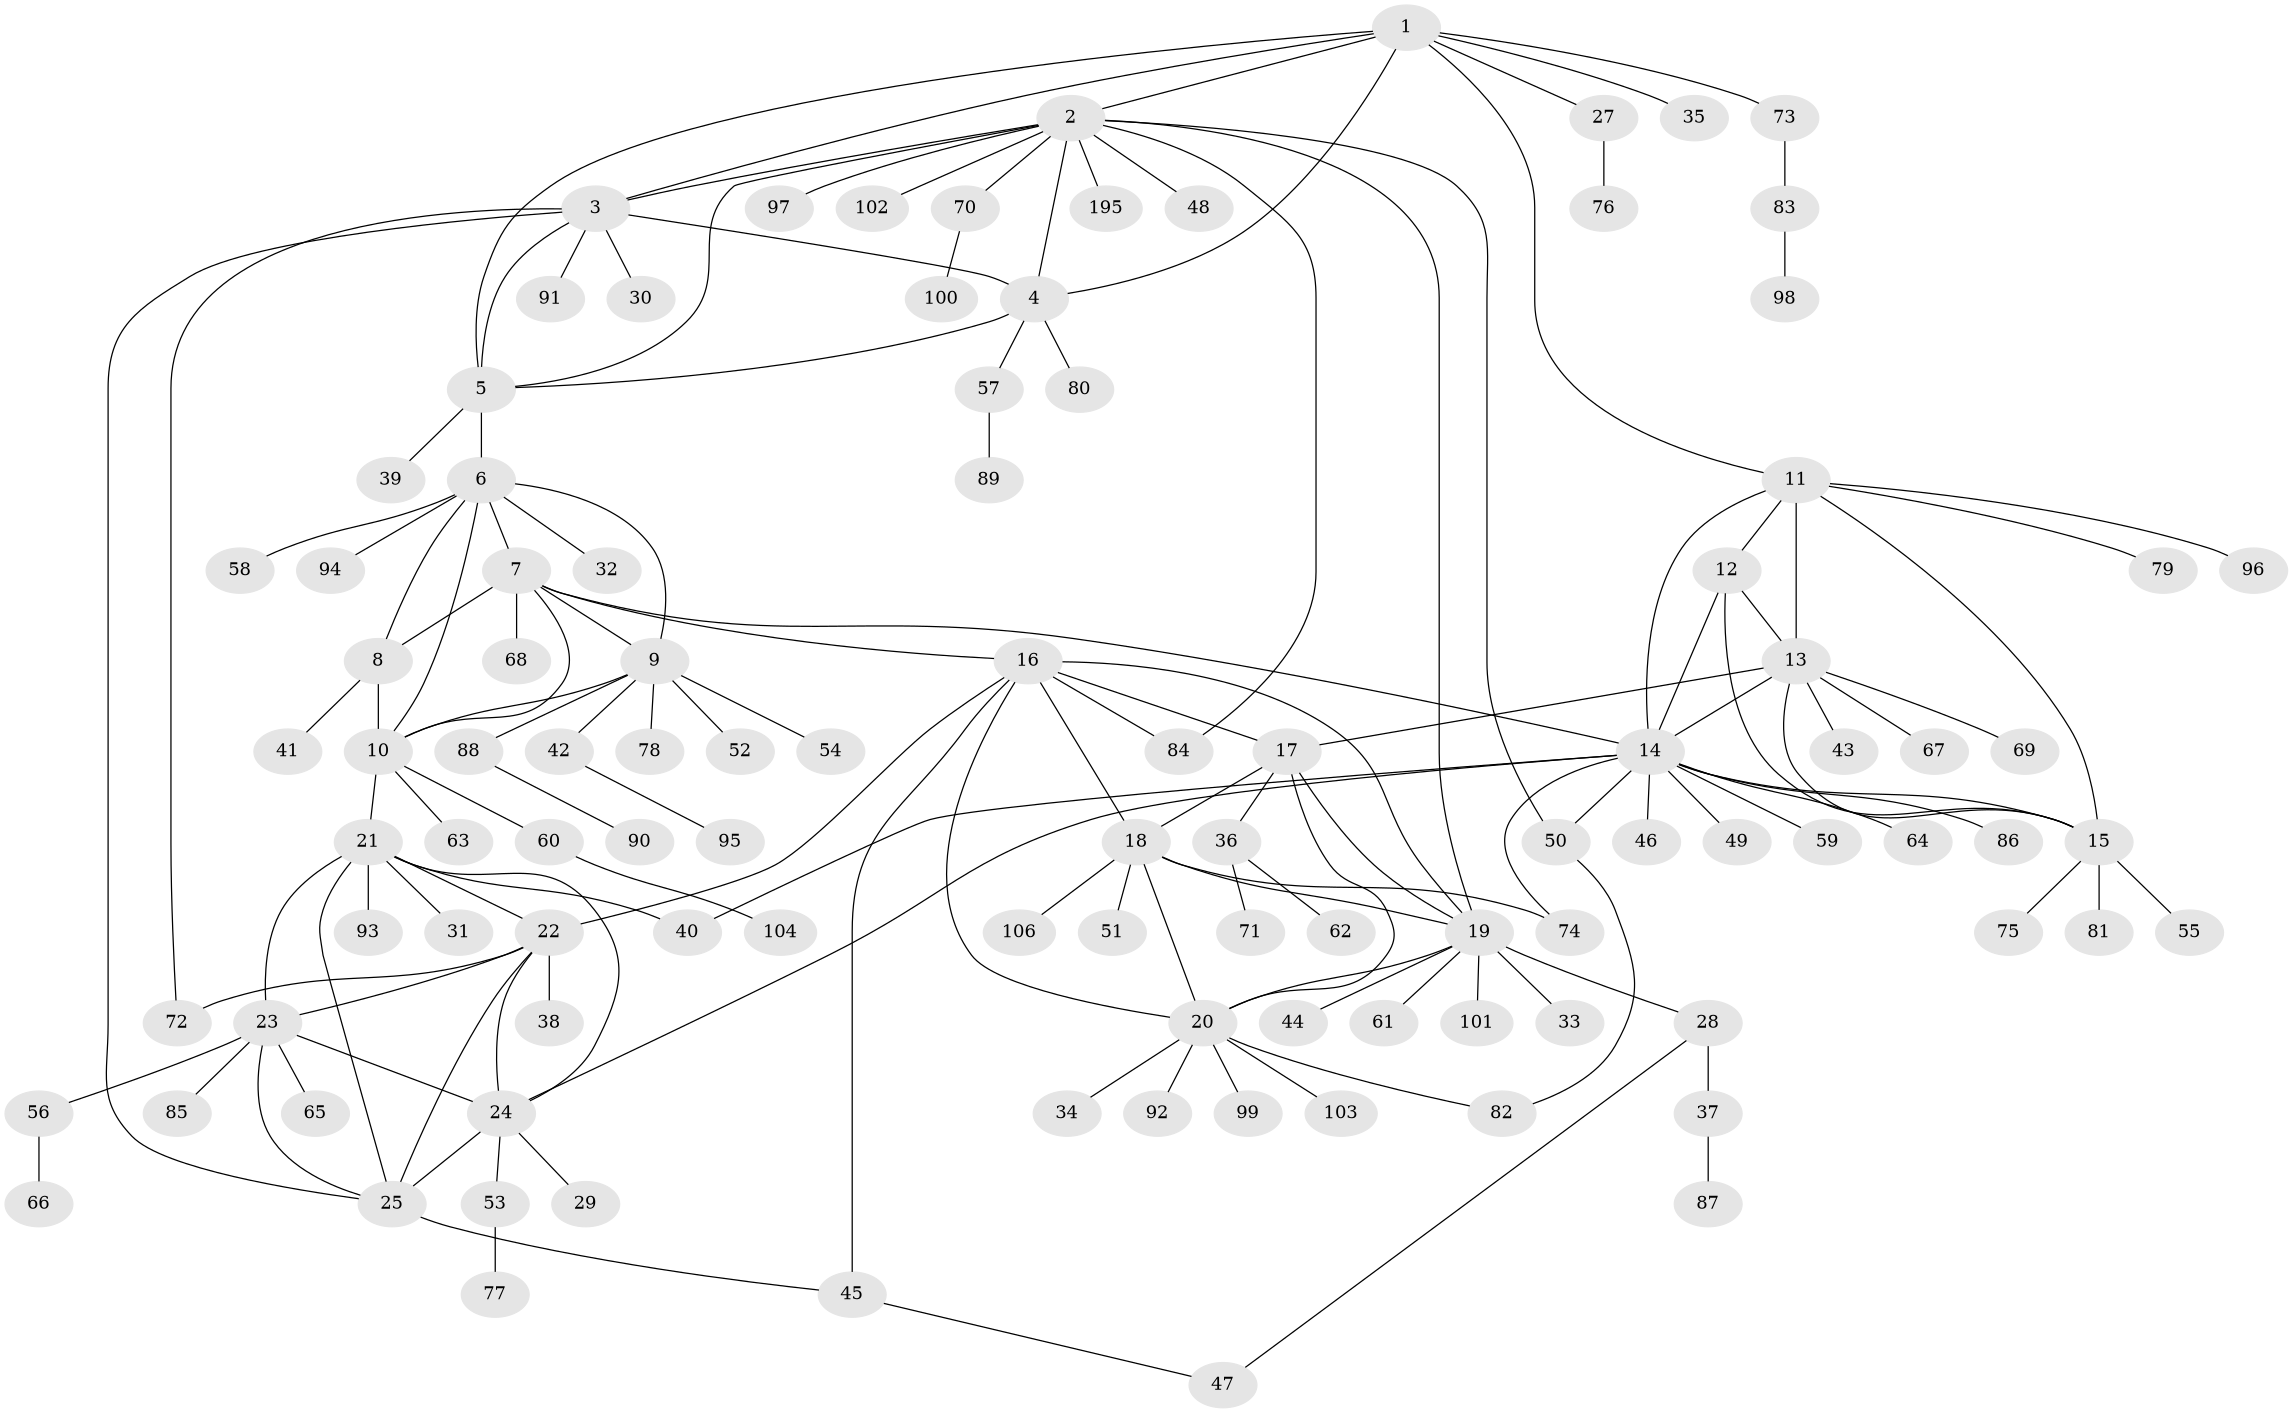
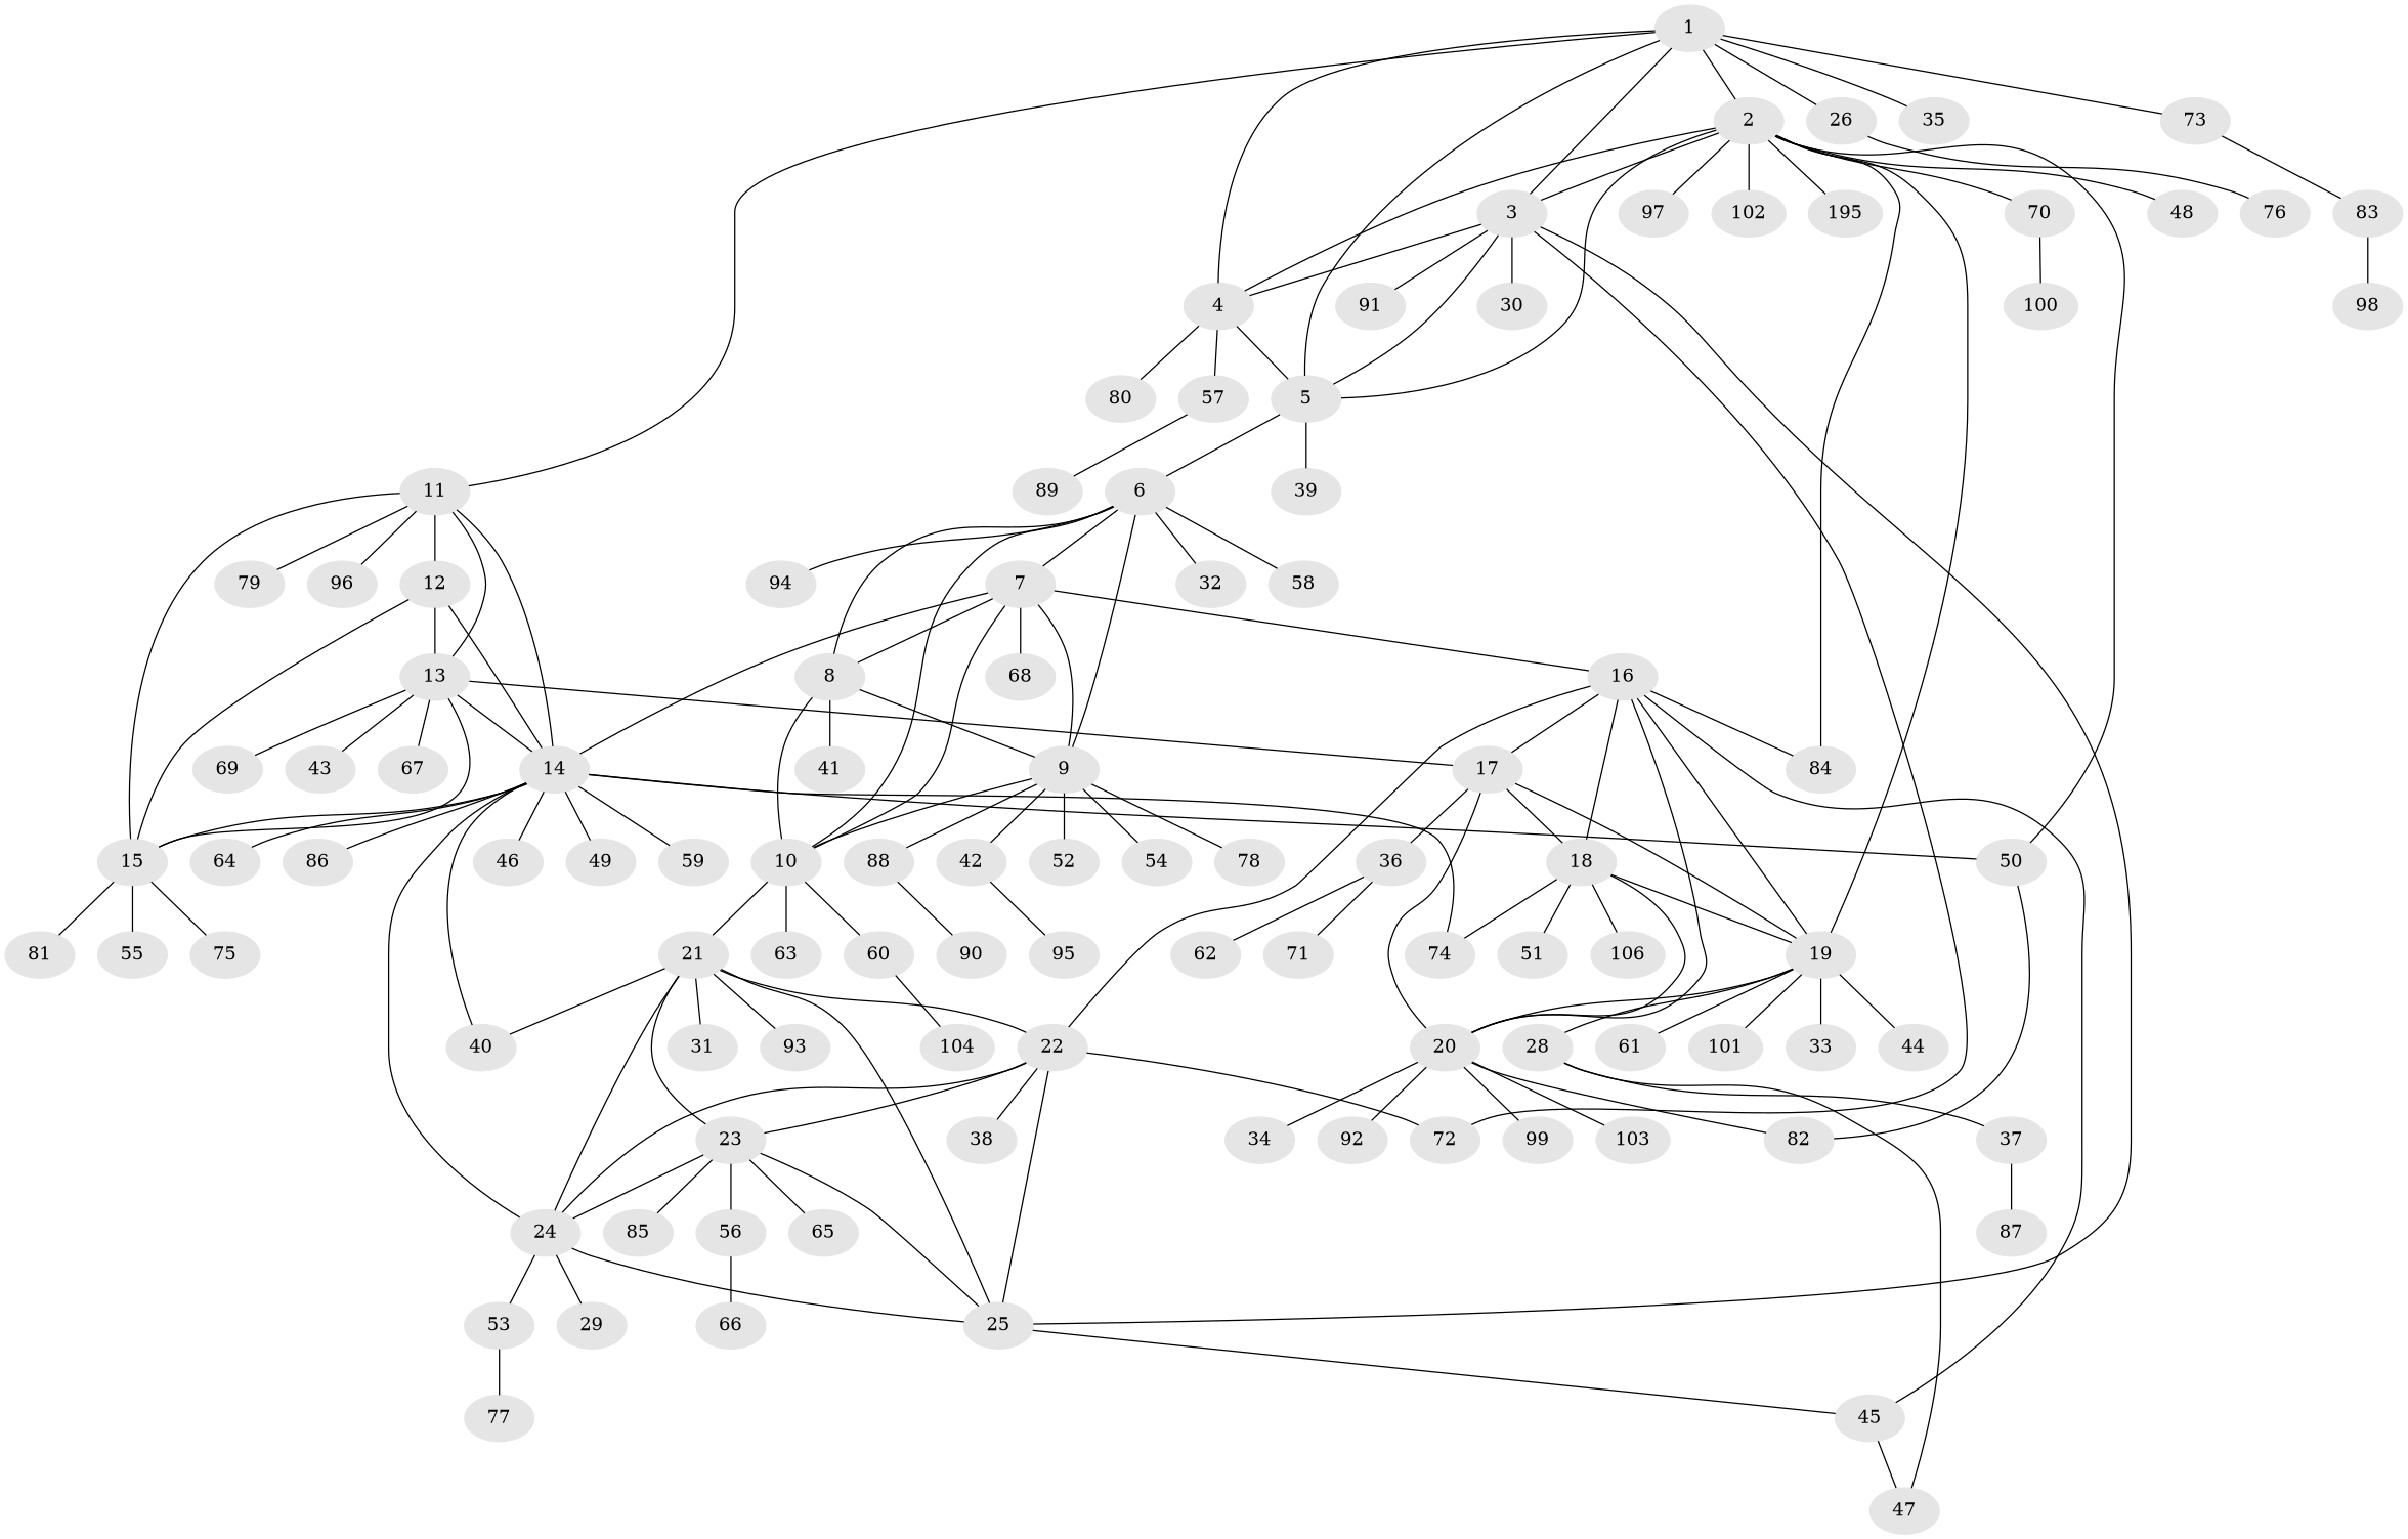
  graph {
    node [color=gray90 style=filled]
    1
    2
    3
    4
    5
    11
-   27
+   27 [label=26]
    35
    73
    19
    48
    50
    70
    84
    97
    102
    n17 [label=195]
    25
    30
    72
    91
    57
    80
    6
    39
    14
    12
    13
    15
    79
    96
    76
    83
    20
    28
    33
    44
    61
    101
    82
    100
    45
    89
    7
    8
    9
    10
    32
    58
    94
    16
    68
    41
    42
    52
    54
    78
    88
    21
    60
    63
    24
    40
    46
    49
    59
    64
    74
    86
    17
    18
    22
    95
    90
    23
    31
    93
    104
    43
    67
    69
    55
    75
    81
    36
    29
    53
    51
    106
    34
    92
    99
    103
    38
    47
    62
    71
    37
    56
    65
    85
    66
    77
    87
    98
    1 -- 2
    1 -- 3
    1 -- 4
    1 -- 5
    1 -- 11
    1 -- 27
    1 -- 35
    1 -- 73
    2 -- 3
    2 -- 4
    2 -- 5
    2 -- 19
    2 -- 48
    2 -- 50
    2 -- 70
    2 -- 84
    2 -- 97
    2 -- 102
    2 -- n17
    3 -- 4
    3 -- 5
    3 -- 25
    3 -- 30
    3 -- 72
    3 -- 91
    4 -- 5
    4 -- 57
    4 -- 80
    5 -- 6
    5 -- 39
    11 -- 14
    11 -- 12
    11 -- 13
    11 -- 15
    11 -- 79
    11 -- 96
    27 -- 76
    73 -- 83
    19 -- 20
    19 -- 28
    19 -- 33
    19 -- 44
    19 -- 61
    19 -- 101
    50 -- 82
    70 -- 100
    25 -- 45
    57 -- 89
    6 -- 7
    6 -- 8
    6 -- 9
    6 -- 10
    6 -- 32
    6 -- 58
    6 -- 94
    14 -- 50
    14 -- 15
    14 -- 24
    14 -- 40
    14 -- 46
    14 -- 49
    14 -- 59
    14 -- 64
    14 -- 74
    14 -- 86
    12 -- 14
    12 -- 13
    12 -- 15
    13 -- 14
    13 -- 15
    13 -- 17
    13 -- 43
    13 -- 67
    13 -- 69
    15 -- 55
    15 -- 75
    15 -- 81
    83 -- 98
    20 -- 82
    20 -- 34
    20 -- 92
    20 -- 99
    20 -- 103
    28 -- 47
    28 -- 37
    45 -- 47
    7 -- 14
    7 -- 8
    7 -- 9
    7 -- 10
    7 -- 16
    7 -- 68
+   8 -- 9
    8 -- 10
    8 -- 41
    9 -- 10
    9 -- 42
    9 -- 52
    9 -- 54
    9 -- 78
    9 -- 88
    10 -- 21
    10 -- 60
    10 -- 63
    16 -- 19
    16 -- 84
    16 -- 20
    16 -- 45
    16 -- 17
    16 -- 18
    16 -- 22
    42 -- 95
    88 -- 90
    21 -- 25
    21 -- 24
    21 -- 40
    21 -- 22
    21 -- 23
    21 -- 31
    21 -- 93
    60 -- 104
    24 -- 25
    24 -- 29
    24 -- 53
    17 -- 19
    17 -- 20
    17 -- 18
    17 -- 36
    18 -- 19
    18 -- 20
    18 -- 74
    18 -- 51
    18 -- 106
    22 -- 25
    22 -- 72
    22 -- 24
    22 -- 23
    22 -- 38
    23 -- 25
    23 -- 24
    23 -- 56
    23 -- 65
    23 -- 85
    36 -- 62
    36 -- 71
    53 -- 77
    37 -- 87
    56 -- 66
  }
